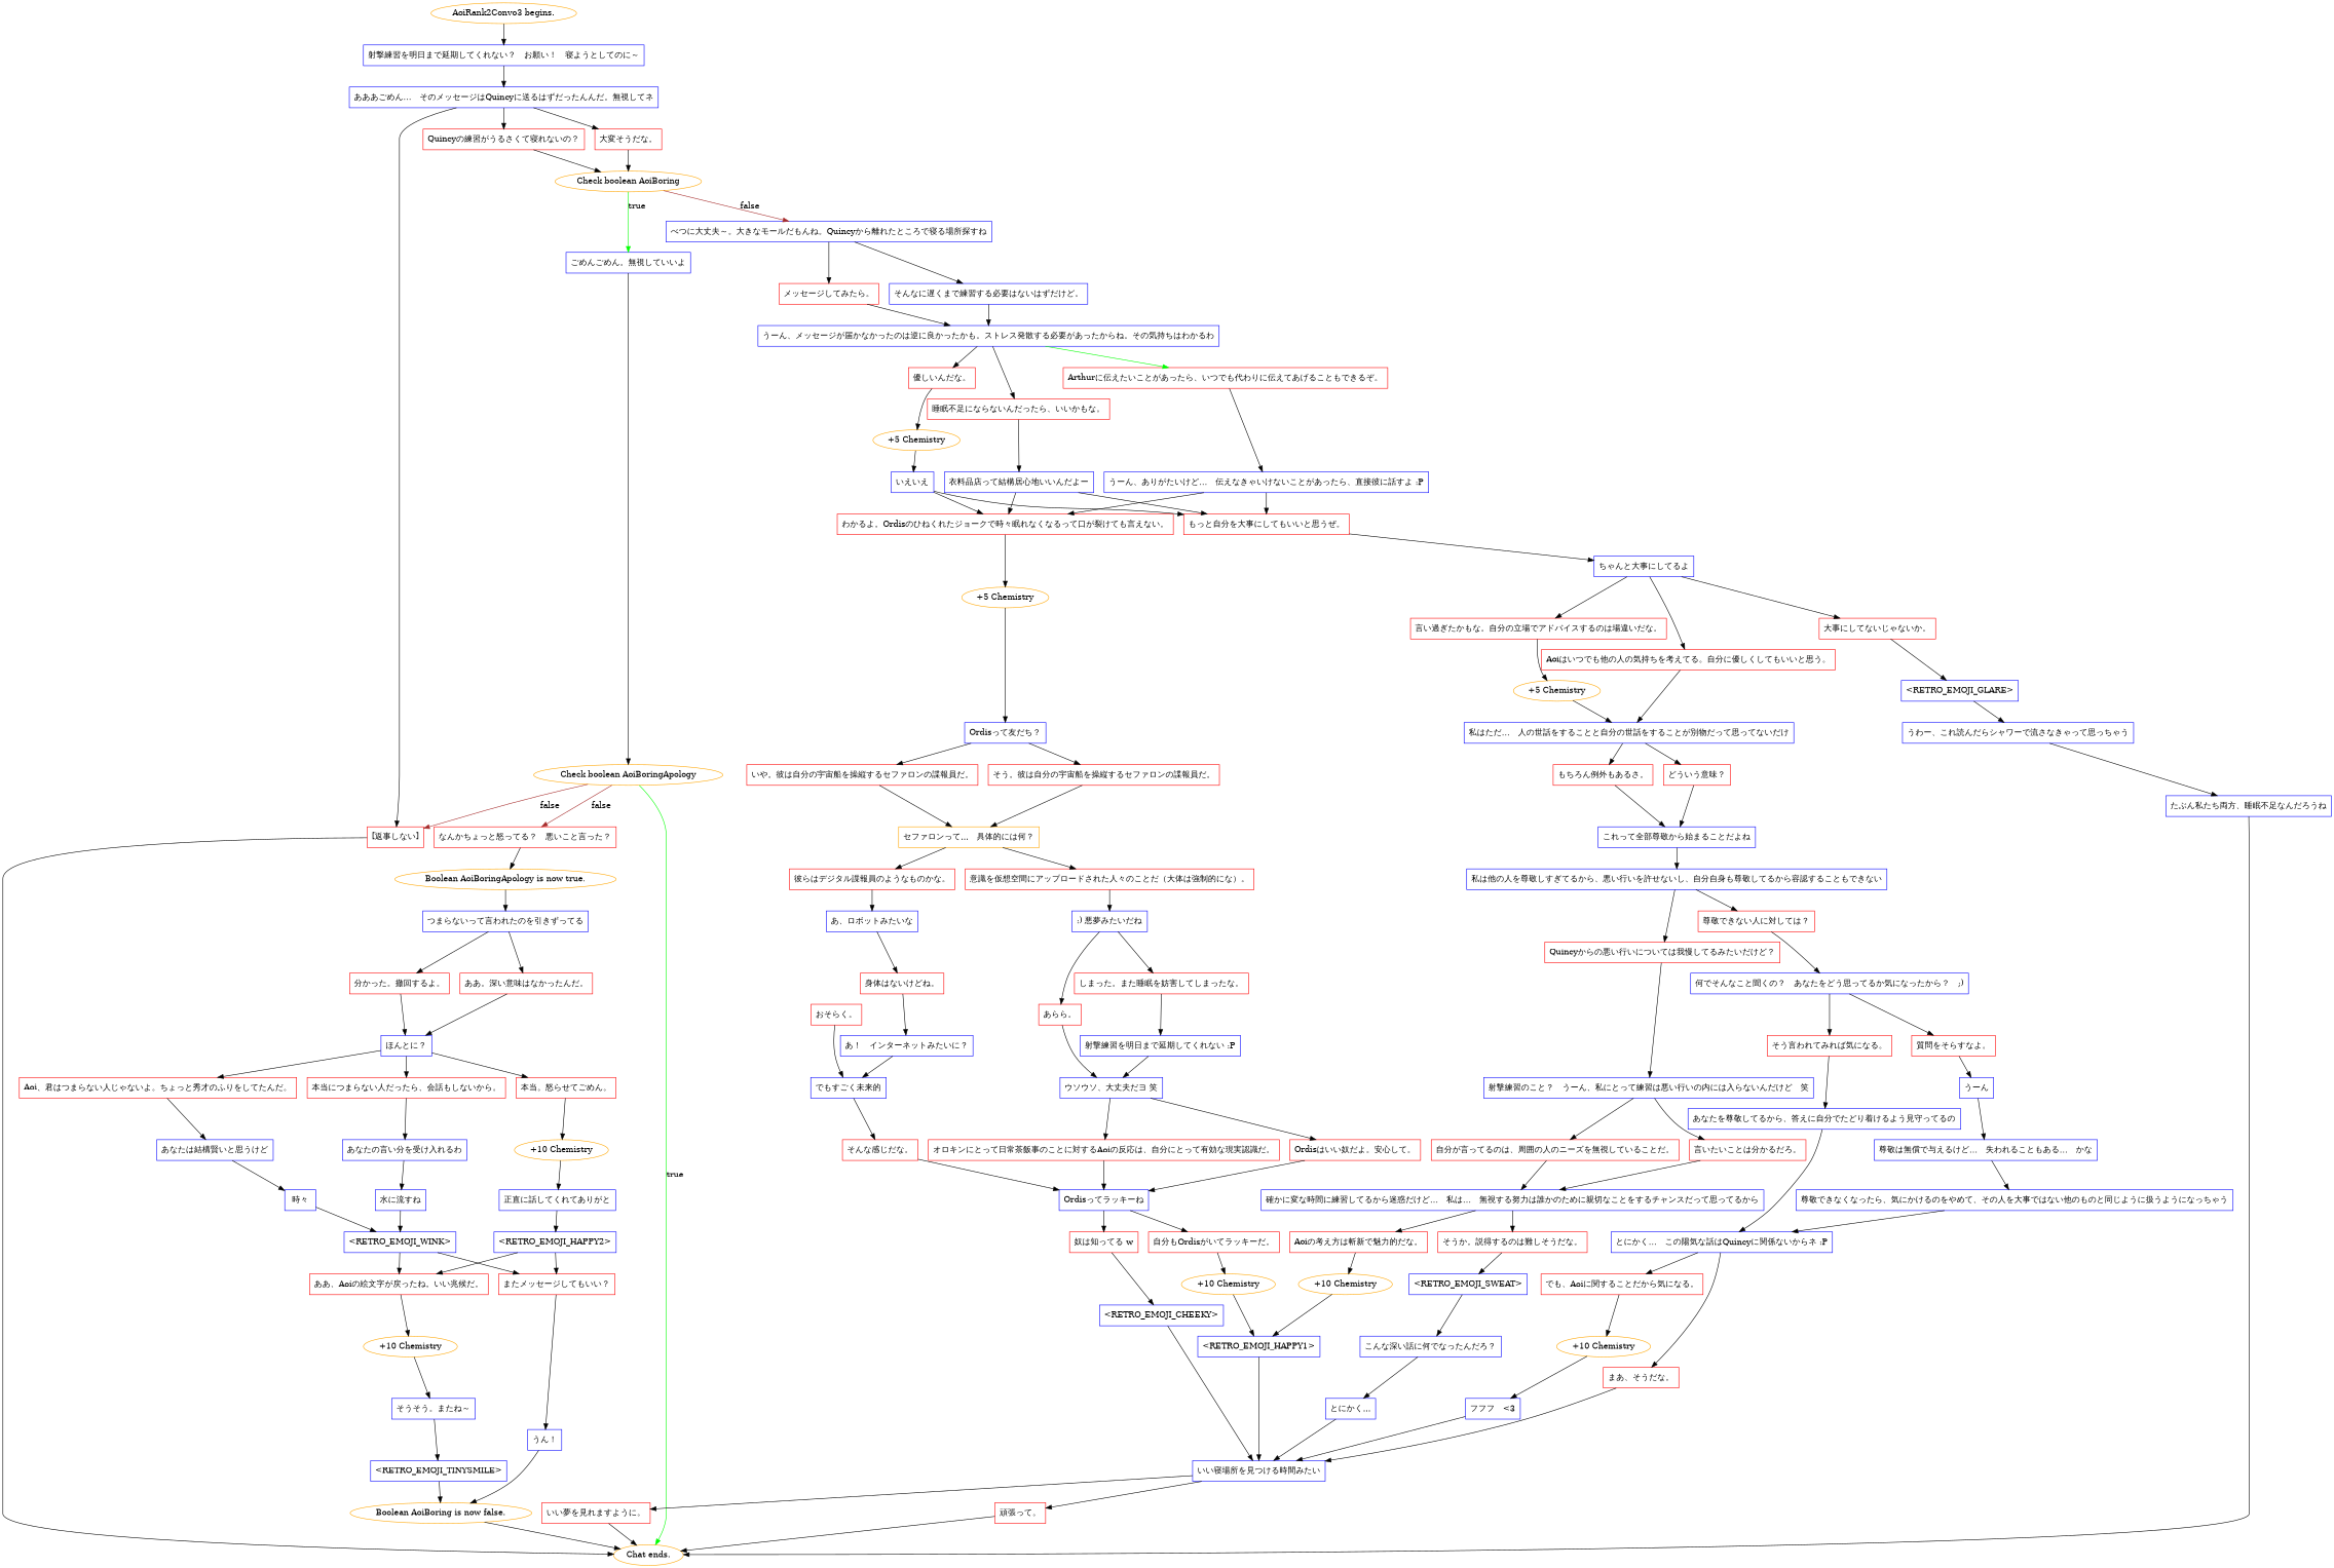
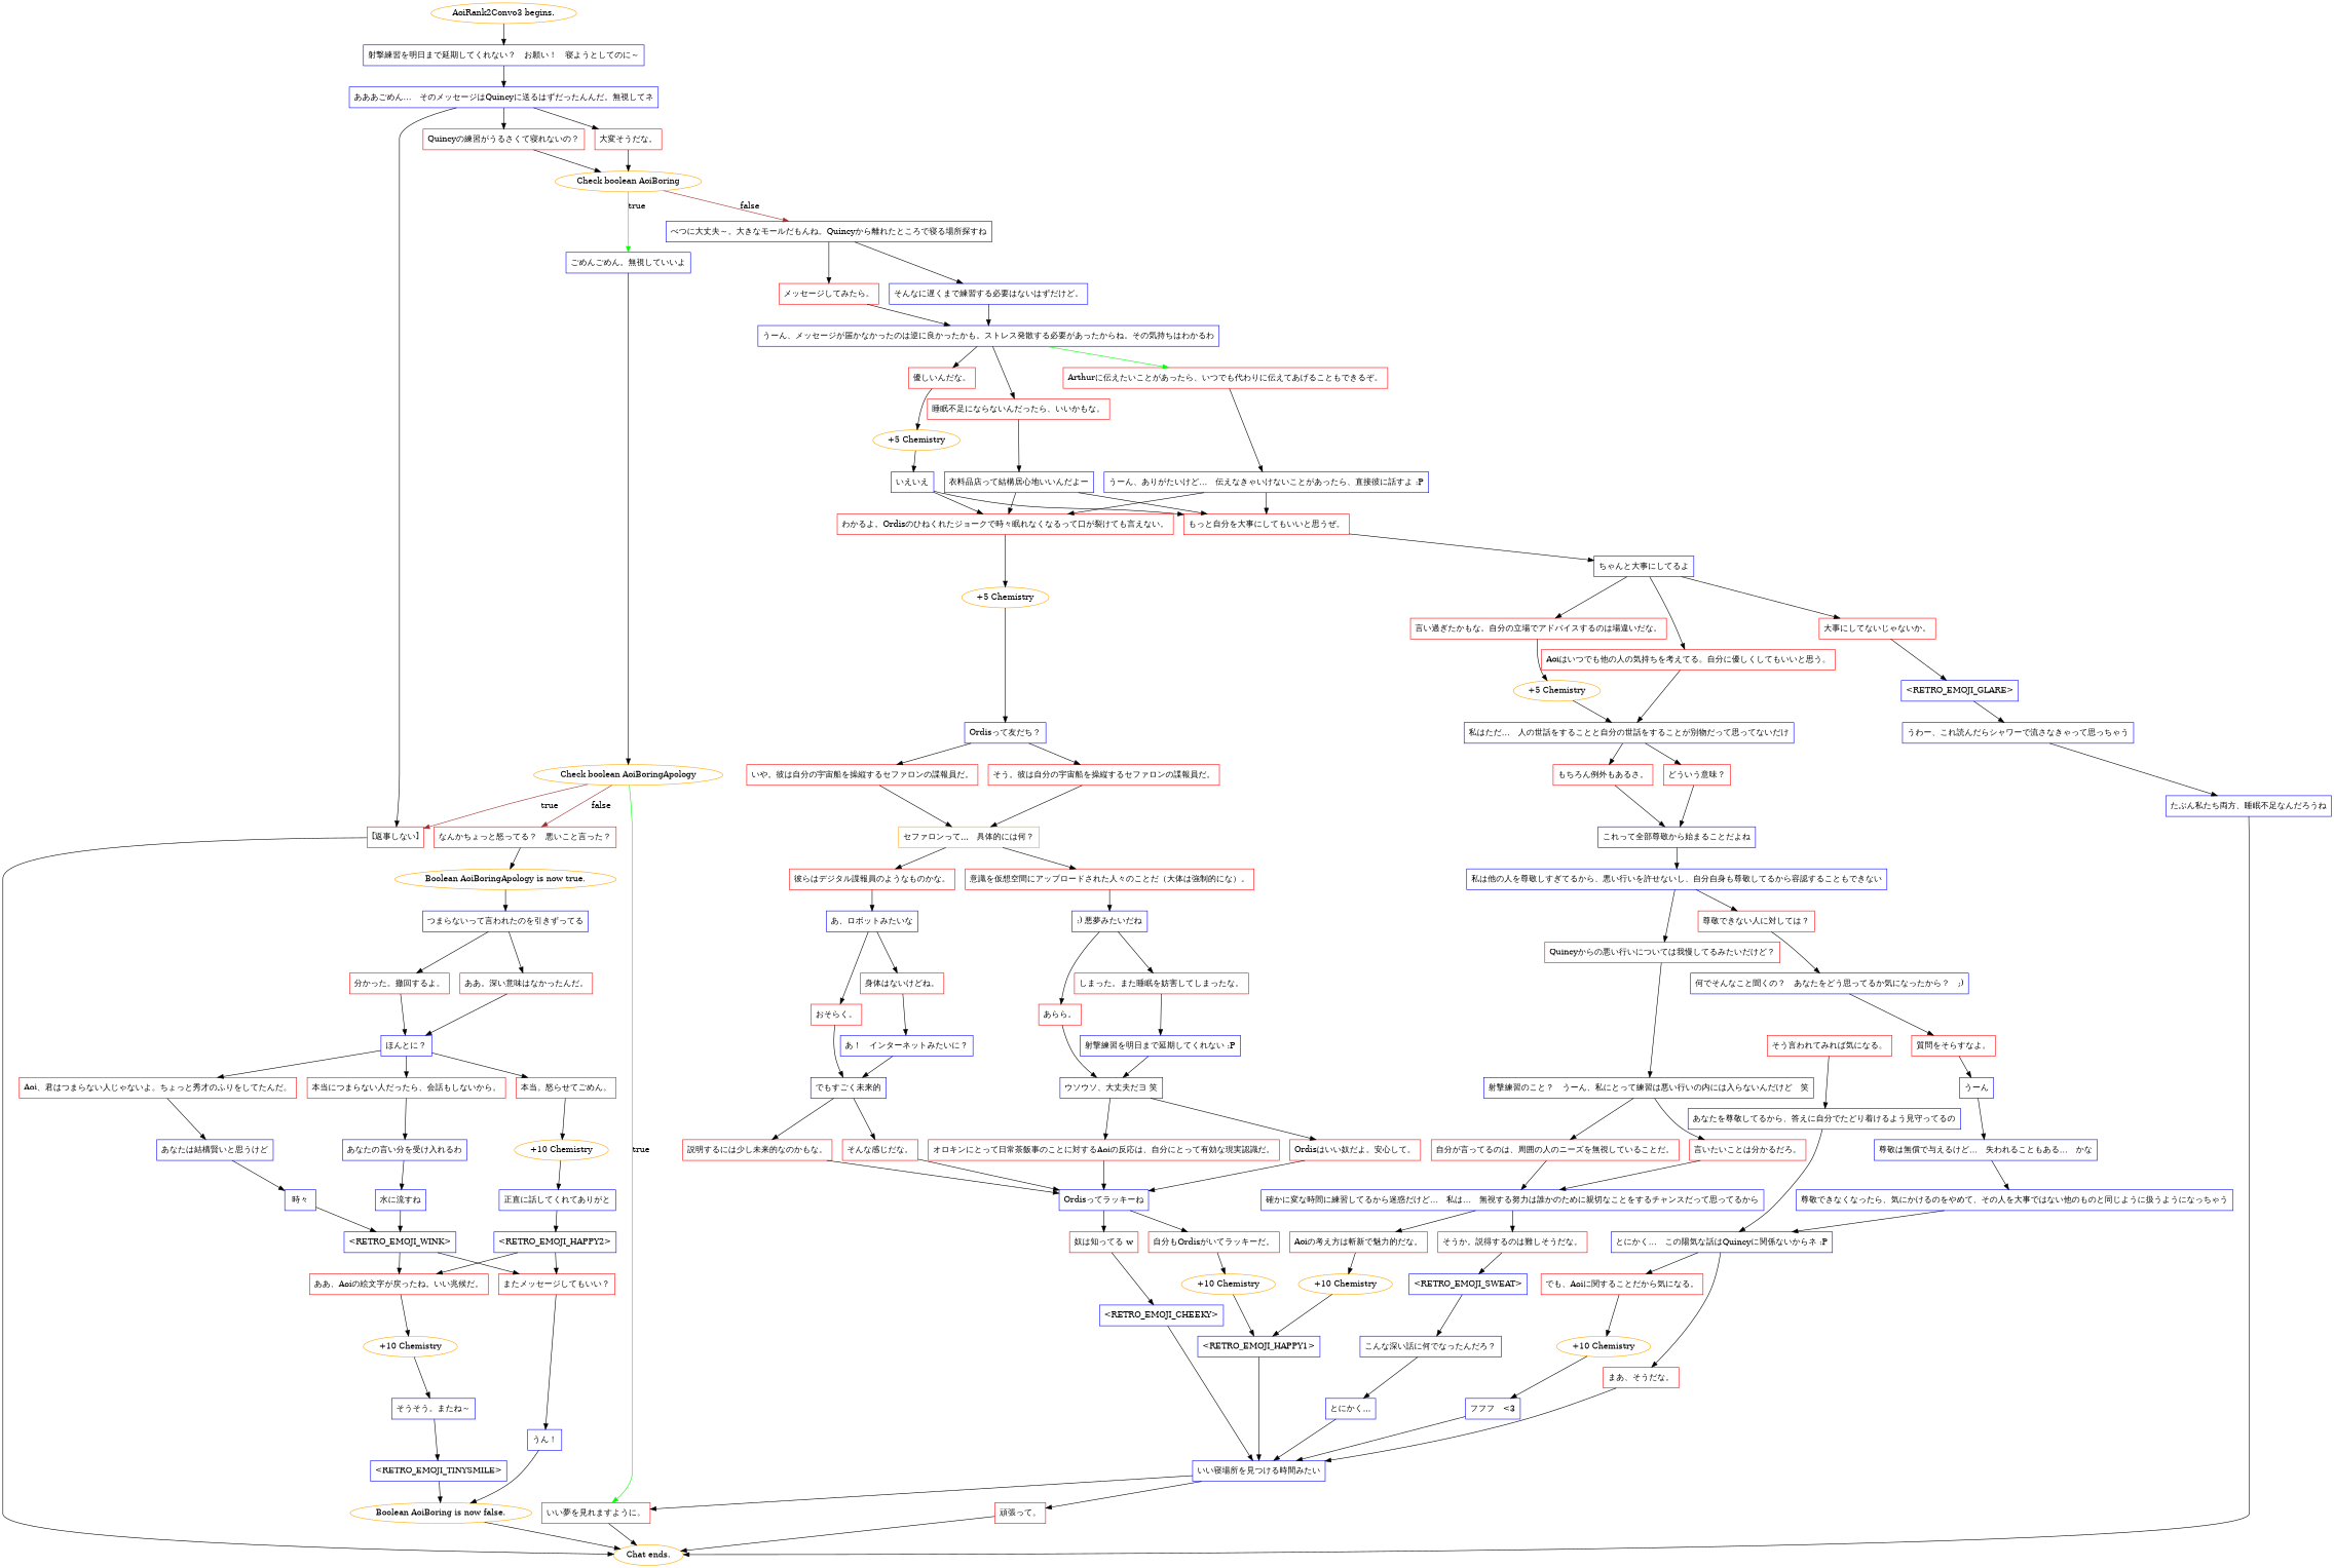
  digraph {
    node [color=blue shape=box]
    "AoiRank2Convo3 begins." [color=orange shape=""]
    n2 [label="射撃練習を明日まで延期してくれない？　お願い！　寝ようとしてのに～"]
    n3 [label="あああごめん…　そのメッセージはQuincyに送るはずだったんんだ。無視してネ"]
    n4 [color=red label="Quincyの練習がうるさくて寝れないの？"]
    n5 [color=red label="大変そうだな。"]
    n6 [color=red label="[返事しない]"]
    n7 [color=orange label="Check boolean AoiBoring" shape=""]
    "Chat ends." [color=orange shape=""]
    n9 [label="ごめんごめん。無視していいよ"]
    n10 [label="べつに大丈夫～。大きなモールだもんね。Quincyから離れたところで寝る場所探すね"]
    n11 [color=orange label="Check boolean AoiBoringApology" shape=""]
    n12 [label="そんなに遅くまで練習する必要はないはずだけど。"]
    n13 [color=red label="メッセージしてみたら。"]
    n14 [color=red label="なんかちょっと怒ってる？　悪いこと言った？"]
    n15 [label="うーん、メッセージが届かなかったのは逆に良かったかも。ストレス発散する必要があったからね。その気持ちはわかるわ"]
    n16 [color=orange label="Boolean AoiBoringApology is now true." shape=""]
    n17 [color=red label="Arthurに伝えたいことがあったら、いつでも代わりに伝えてあげることもできるぞ。"]
    n18 [color=red label="優しいんだな。"]
    n19 [color=red label="睡眠不足にならないんだったら、いいかもな。"]
    n20 [label="つまらないって言われたのを引きずってる"]
    n21 [label="うーん、ありがたいけど…　伝えなきゃいけないことがあったら、直接彼に話すよ :P"]
    n22 [color=orange label="+5 Chemistry" shape=""]
    n23 [label="衣料品店って結構居心地いいんだよー"]
    n24 [color=red label="ああ。深い意味はなかったんだ。"]
    n25 [color=red label="分かった。撤回するよ。"]
    n26 [color=red label="わかるよ。Ordisのひねくれたジョークで時々眠れなくなるって口が裂けても言えない。"]
    n27 [color=red label="もっと自分を大事にしてもいいと思うぜ。"]
    n28 [label="いえいえ"]
    n29 [label="ほんとに？"]
    n30 [color=orange label="+5 Chemistry" shape=""]
    n31 [label="ちゃんと大事にしてるよ"]
    n32 [color=red label="本当。怒らせてごめん。"]
    n33 [color=red label="Aoi、君はつまらない人じゃないよ。ちょっと秀才のふりをしてたんだ。"]
    n34 [color=red label="本当につまらない人だったら、会話もしないから。"]
    n35 [label="Ordisって友だち？"]
    n36 [color=red label="Aoiはいつでも他の人の気持ちを考えてる。自分に優しくしてもいいと思う。"]
    n37 [color=red label="言い過ぎたかもな。自分の立場でアドバイスするのは場違いだな。"]
    n38 [color=red label="大事にしてないじゃないか。"]
    n39 [color=orange label="+10 Chemistry" shape=""]
    n40 [label="あなたは結構賢いと思うけど"]
    n41 [label="あなたの言い分を受け入れるわ"]
    n42 [color=red label="そう。彼は自分の宇宙船を操縦するセファロンの諜報員だ。"]
    n43 [color=red label="いや。彼は自分の宇宙船を操縦するセファロンの諜報員だ。"]
    n44 [label="私はただ…　人の世話をすることと自分の世話をすることが別物だって思ってないだけ"]
    n45 [color=orange label="+5 Chemistry" shape=""]
    n46 [label="<RETRO_EMOJI_GLARE>"]
    n47 [label="正直に話してくれてありがと"]
    n48 [label="時々"]
    n49 [label="水に流すね"]
    n50 [color=orange label="セファロンって...　具体的には何？"]
    n51 [color=red label="もちろん例外もあるさ。"]
    n52 [color=red label="どういう意味？"]
    n53 [label="うわー、これ読んだらシャワーで流さなきゃって思っちゃう"]
    n54 [label="<RETRO_EMOJI_HAPPY2>"]
    n55 [label="<RETRO_EMOJI_WINK>"]
    n56 [color=red label="彼らはデジタル諜報員のようなものかな。"]
    n57 [color=red label="意識を仮想空間にアップロードされた人々のことだ（大体は強制的にな）。"]
    n58 [label="これって全部尊敬から始まることだよね"]
    n59 [label="たぶん私たち両方、睡眠不足なんだろうね"]
    n60 [color=red label="またメッセージしてもいい？"]
    n61 [color=red label="ああ、Aoiの絵文字が戻ったね。いい兆候だ。"]
    n62 [label="あ、ロボットみたいな"]
    n63 [label=":) 悪夢みたいだね"]
    n64 [label="私は他の人を尊敬しすぎてるから、悪い行いを許せないし、自分自身も尊敬してるから容認することもできない"]
    n65 [label="うん！"]
    n66 [color=orange label="+10 Chemistry" shape=""]
    n67 [color=red label="おそらく。"]
    n68 [color=red label="身体はないけどね。"]
    n69 [color=red label="しまった。また睡眠を妨害してしまったな。"]
    n70 [color=red label="あらら。"]
    n71 [color=red label="尊敬できない人に対しては？"]
    n72 [color=red label="Quincyからの悪い行いについては我慢してるみたいだけど？"]
    n73 [color=orange label="Boolean AoiBoring is now false." shape=""]
    n74 [label="そうそう。またね～"]
    n75 [label="でもすごく未来的"]
    n76 [label="あ！　インターネットみたいに？"]
    n77 [label="射撃練習を明日まで延期してくれない :P"]
    n78 [label="ウソウソ、大丈夫だヨ 笑"]
    n79 [label="何でそんなこと聞くの？　あなたをどう思ってるか気になったから？　;)"]
    n80 [label="射撃練習のこと？　うーん、私にとって練習は悪い行いの内には入らないんだけど　笑"]
    n81 [label="<RETRO_EMOJI_TINYSMILE>"]
    n82 [color=red label="そんな感じだな。"]
+   n83 [color=red label="説明するには少し未来的なのかもな。"]
    n84 [color=red label="Ordisはいい奴だよ。安心して。"]
    n85 [color=red label="オロキンにとって日常茶飯事のことに対するAoiの反応は、自分にとって有効な現実認識だ。"]
    n86 [color=red label="そう言われてみれば気になる。"]
    n87 [color=red label="質問をそらすなよ。"]
    n88 [color=red label="言いたいことは分かるだろ。"]
    n89 [color=red label="自分が言ってるのは、周囲の人のニーズを無視していることだ。"]
    n90 [label="Ordisってラッキーね"]
    n91 [label="あなたを尊敬してるから、答えに自分でたどり着けるよう見守ってるの"]
    n92 [label="うーん"]
    n93 [label="確かに変な時間に練習してるから迷惑だけど…　私は…　無視する努力は誰かのために親切なことをするチャンスだって思ってるから"]
    n94 [color=red label="奴は知ってる w"]
    n95 [color=red label="自分もOrdisがいてラッキーだ。"]
    n96 [label="とにかく…　この陽気な話はQuincyに関係ないからネ :P"]
    n97 [label="尊敬は無償で与えるけど…　失われることもある…　かな"]
    n98 [color=red label="そうか。説得するのは難しそうだな。"]
    n99 [color=red label="Aoiの考え方は斬新で魅力的だな。"]
    n100 [label="<RETRO_EMOJI_CHEEKY>"]
    n101 [color=orange label="+10 Chemistry" shape=""]
    n102 [color=red label="でも、Aoiに関することだから気になる。"]
    n103 [color=red label="まあ、そうだな。"]
    n104 [label="尊敬できなくなったら、気にかけるのをやめて、その人を大事ではない他のものと同じように扱うようになっちゃう"]
    n105 [label="<RETRO_EMOJI_SWEAT>"]
    n106 [color=orange label="+10 Chemistry" shape=""]
    n107 [label="いい寝場所を見つける時間みたい"]
    n108 [label="<RETRO_EMOJI_HAPPY1>"]
    n109 [color=orange label="+10 Chemistry" shape=""]
    n110 [label="こんな深い話に何でなったんだろ？"]
    n111 [color=red label="頑張って。"]
    n112 [color=red label="いい夢を見れますように。"]
    n113 [label="フフフ　<3"]
    n114 [label="とにかく..."]
    "AoiRank2Convo3 begins." -> n2
    n2 -> n3
    n3 -> n4
    n3 -> n5
    n3 -> n6
    n4 -> n7
    n5 -> n7
    n6 -> "Chat ends."
    n7 -> n9 [color=green label=true]
    n7 -> n10 [color=brown label=false]
    n9 -> n11
    n10 -> n12
    n10 -> n13
-   n11 -> n6 [color=brown label=false]
-   n11 -> "Chat ends." [color=green label=true]
+   n11 -> n6 [color=brown label=true]
+   n11 -> n112 [color=green label=true]
    n11 -> n14 [color=brown label=false]
    n12 -> n15
    n13 -> n15
    n14 -> n16
    n15 -> n17 [color=green]
    n15 -> n18
    n15 -> n19
    n16 -> n20
    n17 -> n21
    n18 -> n22
    n19 -> n23
    n20 -> n24
    n20 -> n25
    n21 -> n26
    n21 -> n27
    n22 -> n28
    n23 -> n26
    n23 -> n27
    n24 -> n29
    n25 -> n29
    n26 -> n30
    n27 -> n31
    n28 -> n26
    n28 -> n27
    n29 -> n32
    n29 -> n33
    n29 -> n34
    n30 -> n35
    n31 -> n36
    n31 -> n37
    n31 -> n38
    n32 -> n39
    n33 -> n40
    n34 -> n41
    n35 -> n42
    n35 -> n43
    n36 -> n44
    n37 -> n45
    n38 -> n46
    n39 -> n47
    n40 -> n48
    n41 -> n49
    n42 -> n50
    n43 -> n50
    n44 -> n51
    n44 -> n52
    n45 -> n44
    n46 -> n53
    n47 -> n54
    n48 -> n55
    n49 -> n55
    n50 -> n56
    n50 -> n57
    n51 -> n58
    n52 -> n58
    n53 -> n59
    n54 -> n60
    n54 -> n61
    n55 -> n60
    n55 -> n61
    n56 -> n62
    n57 -> n63
    n58 -> n64
    n59 -> "Chat ends."
    n60 -> n65
    n61 -> n66
+   n62 -> n67
    n62 -> n68
    n63 -> n69
    n63 -> n70
    n64 -> n71
    n64 -> n72
    n65 -> n73
    n66 -> n74
    n67 -> n75
    n68 -> n76
    n69 -> n77
    n70 -> n78
    n71 -> n79
    n72 -> n80
    n73 -> "Chat ends."
    n74 -> n81
    n75 -> n82
+   n75 -> n83
    n76 -> n75
    n77 -> n78
    n78 -> n84
    n78 -> n85
-   n79 -> n86
    n79 -> n87
    n80 -> n88
    n80 -> n89
    n81 -> n73
    n82 -> n90
+   n83 -> n90
    n84 -> n90
    n85 -> n90
    n86 -> n91
    n87 -> n92
    n88 -> n93
    n89 -> n93
    n90 -> n94
    n90 -> n95
    n91 -> n96
    n92 -> n97
    n93 -> n98
    n93 -> n99
    n94 -> n100
    n95 -> n101
    n96 -> n102
    n96 -> n103
    n97 -> n104
    n98 -> n105
    n99 -> n106
    n100 -> n107
    n101 -> n108
    n102 -> n109
    n103 -> n107
    n104 -> n96
    n105 -> n110
    n106 -> n108
    n107 -> n111
    n107 -> n112
    n108 -> n107
    n109 -> n113
    n110 -> n114
    n111 -> "Chat ends."
    n112 -> "Chat ends."
    n113 -> n107
    n114 -> n107
  }
